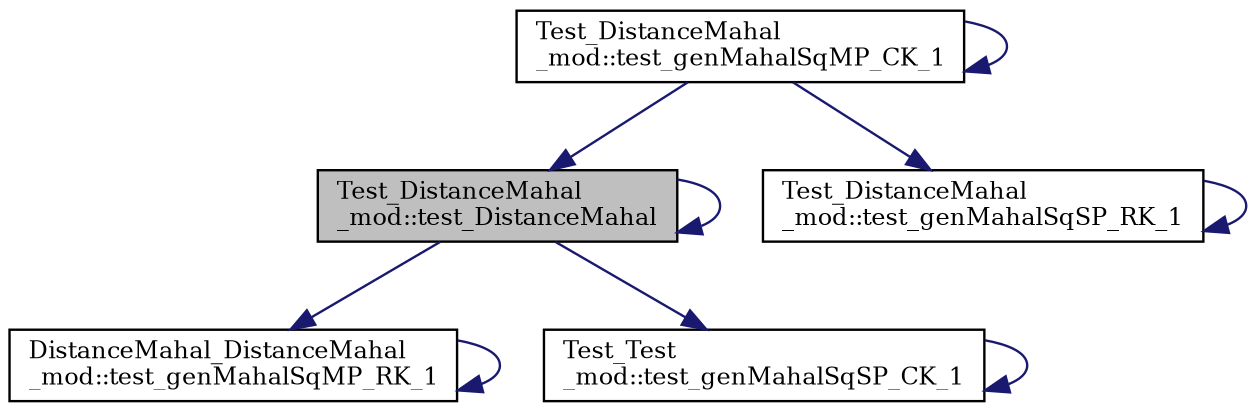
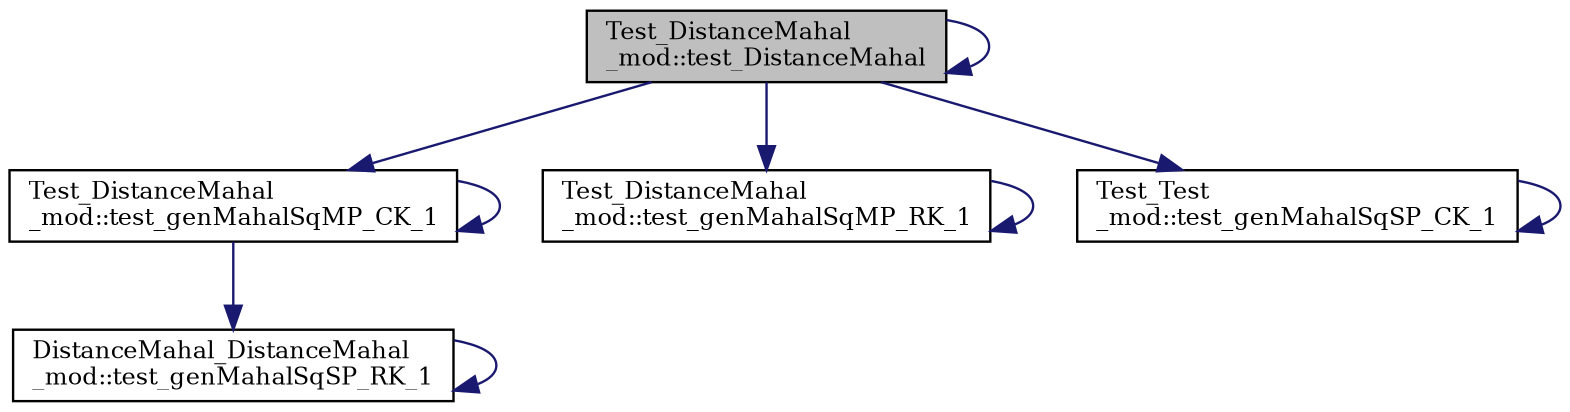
  digraph {
    fontname="DejaVu Serif"
    rankdir=TB
    node [color=black fillcolor=white fontname="DejaVu Serif" fontsize=10 shape=record style=filled]
    edge [color=midnightblue fontname="DejaVu Serif" fontsize=10 labelfontname=Helvetica labelfontsize=10 style=solid]
    n1 [fillcolor=grey75 fontcolor=black height=0.2 label="Test_DistanceMahal\l_mod::test_DistanceMahal" width=0.4]
    n2 [height=0.2 label="Test_DistanceMahal\l_mod::test_genMahalSqMP_CK_1" width=0.4]
-   n3 [height=0.2 label="DistanceMahal_DistanceMahal\l_mod::test_genMahalSqMP_RK_1" width=0.4]
+   n3 [height=0.2 label="Test_DistanceMahal\l_mod::test_genMahalSqMP_RK_1" width=0.4]
    n4 [height=0.2 label="Test_Test\l_mod::test_genMahalSqSP_CK_1" width=0.4]
-   n5 [height=0.2 label="Test_DistanceMahal\l_mod::test_genMahalSqSP_RK_1" width=0.4]
+   n5 [height=0.2 label="DistanceMahal_DistanceMahal\l_mod::test_genMahalSqSP_RK_1" width=0.4]
    n1 -> n1
-   n2 -> n1
+   n1 -> n2
    n1 -> n3
    n1 -> n4
    n2 -> n2
    n2 -> n5
    n3 -> n3
    n4 -> n4
    n5 -> n5
  }
